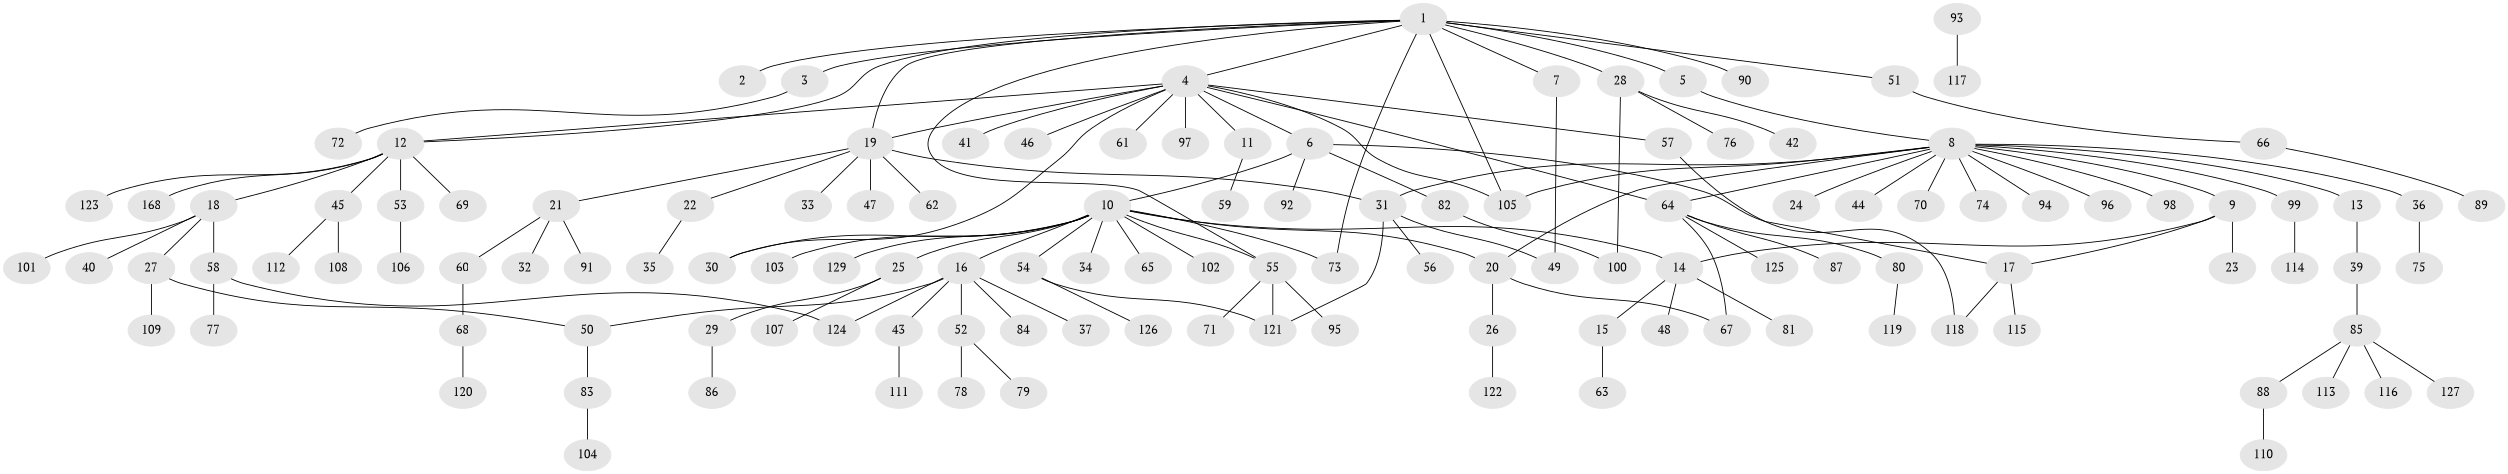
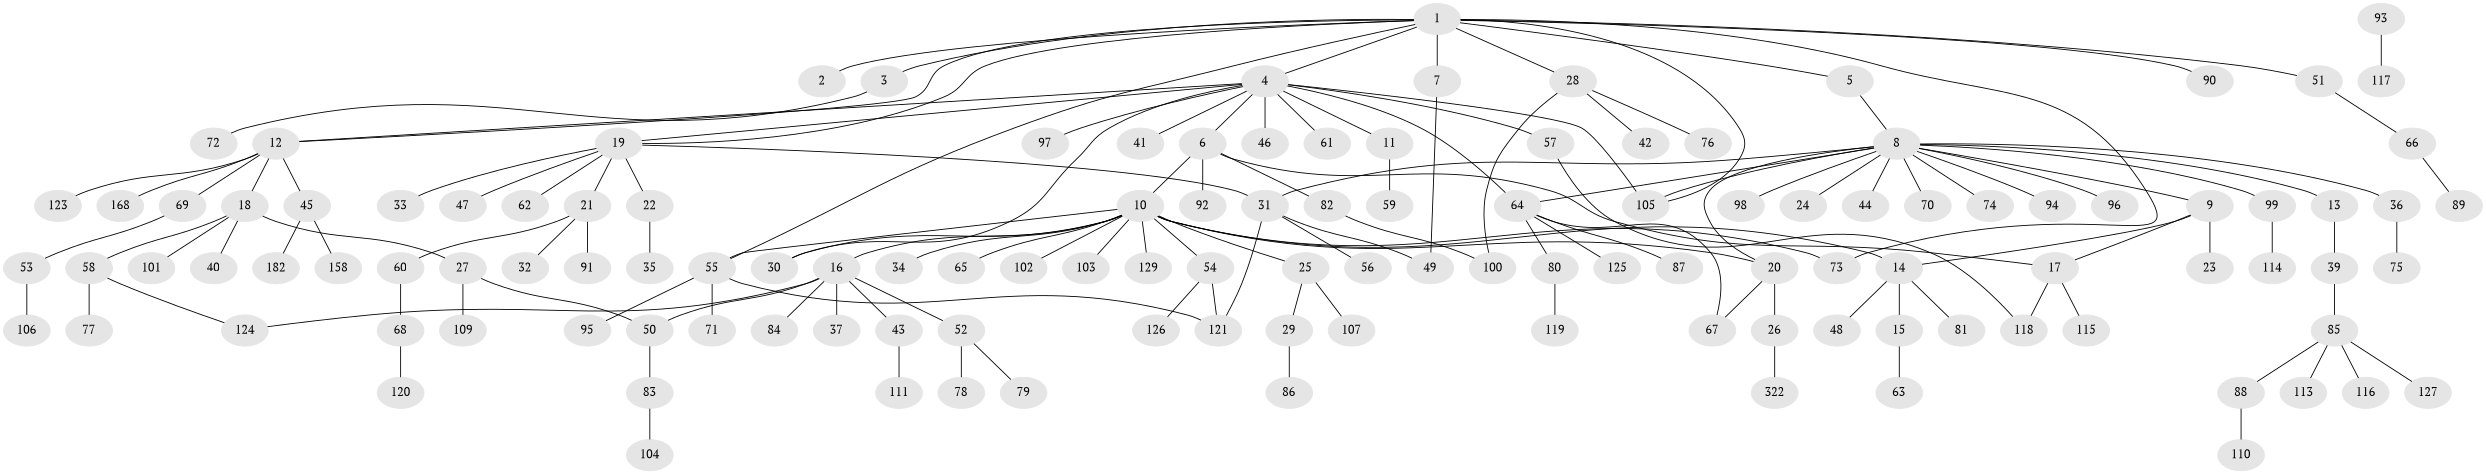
  graph {
    fontname="PT Serif"
    node [color=gray90 fontname="PT Serif" style=filled]
    edge [fontname="PT Serif"]
    1
    2
    3
    4
    5
    7
    12
    19
    28
    51
    55
    73
    90
    105
    72
    6
    11
    30
    41
    46
    57
    61
    64
    97
    8
    49
    18
    45
    53
    69
    123
    n32 [label=168]
    31
    21
    22
    33
    47
    62
    42
    76
    100
    66
    121
    71
    95
    10
    17
    82
    92
    59
    118
    67
    80
    87
    125
    9
    13
    20
    24
    36
    44
    70
    74
    94
    96
    98
    99
    14
    16
    25
    34
    54
    65
    102
    103
    129
    115
    23
    39
    26
    56
    75
    114
    15
    48
    81
    37
    43
    50
    52
    84
    124
    29
    107
    126
    27
    40
    58
    101
-   108
-   112
+   108 [label=158]
+   112 [label=182]
    106
    85
    63
    111
    83
    78
    79
    109
    77
    32
    60
    91
    35
-   122
+   122 [label=322]
    68
    86
    93
    117
    88
    113
    116
    127
    104
    89
    120
    119
    110
    1 -- 2
    1 -- 3
    1 -- 4
    1 -- 5
    1 -- 7
    1 -- 12
    1 -- 19
    1 -- 28
    1 -- 51
    1 -- 55
    1 -- 73
    1 -- 90
    1 -- 105
    3 -- 72
    4 -- 12
    4 -- 19
    4 -- 105
    4 -- 6
    4 -- 11
    4 -- 30
    4 -- 41
    4 -- 46
    4 -- 57
    4 -- 61
    4 -- 64
    4 -- 97
    5 -- 8
    7 -- 49
    12 -- 18
    12 -- 45
-   12 -- 53
+   69 -- 53
    12 -- 69
    12 -- 123
    12 -- n32
    19 -- 31
    19 -- 21
    19 -- 22
    19 -- 33
    19 -- 47
    19 -- 62
    28 -- 42
    28 -- 76
    28 -- 100
    51 -- 66
    55 -- 121
    55 -- 71
    55 -- 95
    6 -- 10
    6 -- 17
    6 -- 82
    6 -- 92
    11 -- 59
    57 -- 118
    64 -- 67
    64 -- 80
    64 -- 87
    64 -- 125
    8 -- 105
    8 -- 64
    8 -- 31
    8 -- 9
    8 -- 13
    8 -- 20
    8 -- 24
    8 -- 36
    8 -- 44
    8 -- 70
    8 -- 74
    8 -- 94
    8 -- 96
    8 -- 98
    8 -- 99
    18 -- 27
    18 -- 40
    18 -- 58
    18 -- 101
    45 -- 108
    45 -- 112
    53 -- 106
    31 -- 49
    31 -- 121
    31 -- 56
    21 -- 32
    21 -- 60
    21 -- 91
    22 -- 35
    66 -- 89
    10 -- 55
    10 -- 73
    10 -- 30
    10 -- 20
    10 -- 14
    10 -- 16
    10 -- 25
    10 -- 34
    10 -- 54
    10 -- 65
    10 -- 102
    10 -- 103
    10 -- 129
    17 -- 118
    17 -- 115
    82 -- 100
    80 -- 119
    9 -- 17
    9 -- 14
    9 -- 23
    13 -- 39
    20 -- 67
    20 -- 26
    36 -- 75
    99 -- 114
    14 -- 15
    14 -- 48
    14 -- 81
    16 -- 37
    16 -- 43
    16 -- 50
    16 -- 52
    16 -- 84
    16 -- 124
    25 -- 29
    25 -- 107
    54 -- 121
    54 -- 126
    39 -- 85
    26 -- 122
    15 -- 63
    43 -- 111
    50 -- 83
    52 -- 78
    52 -- 79
    29 -- 86
    27 -- 50
    27 -- 109
    58 -- 124
    58 -- 77
    85 -- 88
    85 -- 113
    85 -- 116
    85 -- 127
    83 -- 104
    60 -- 68
    68 -- 120
    93 -- 117
    88 -- 110
  }
